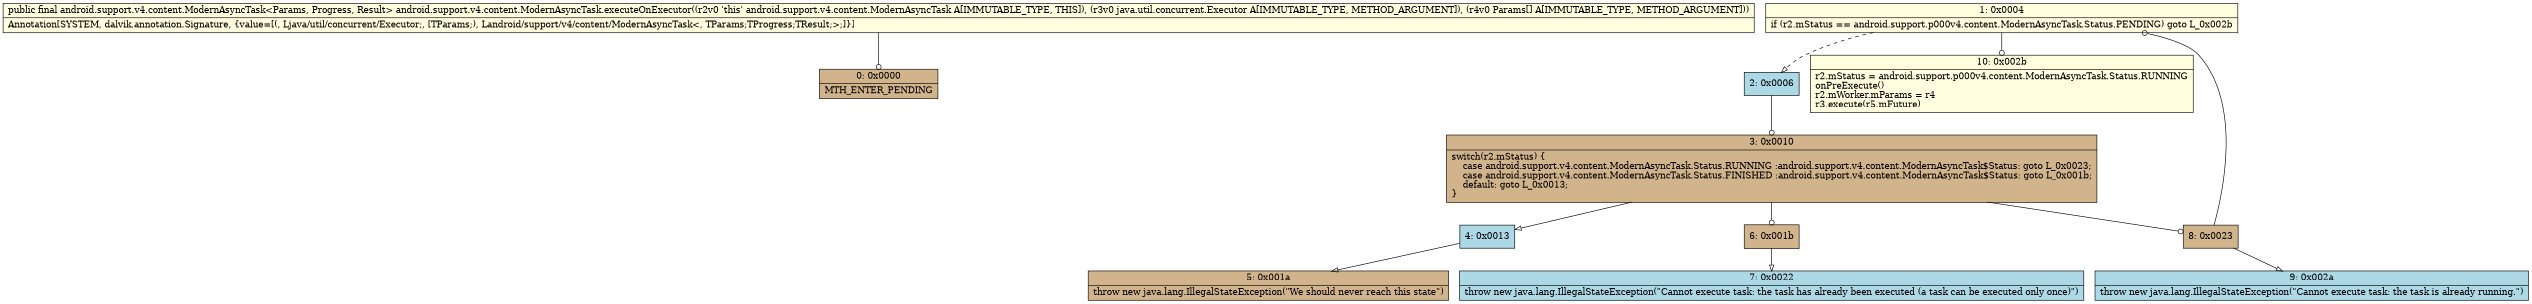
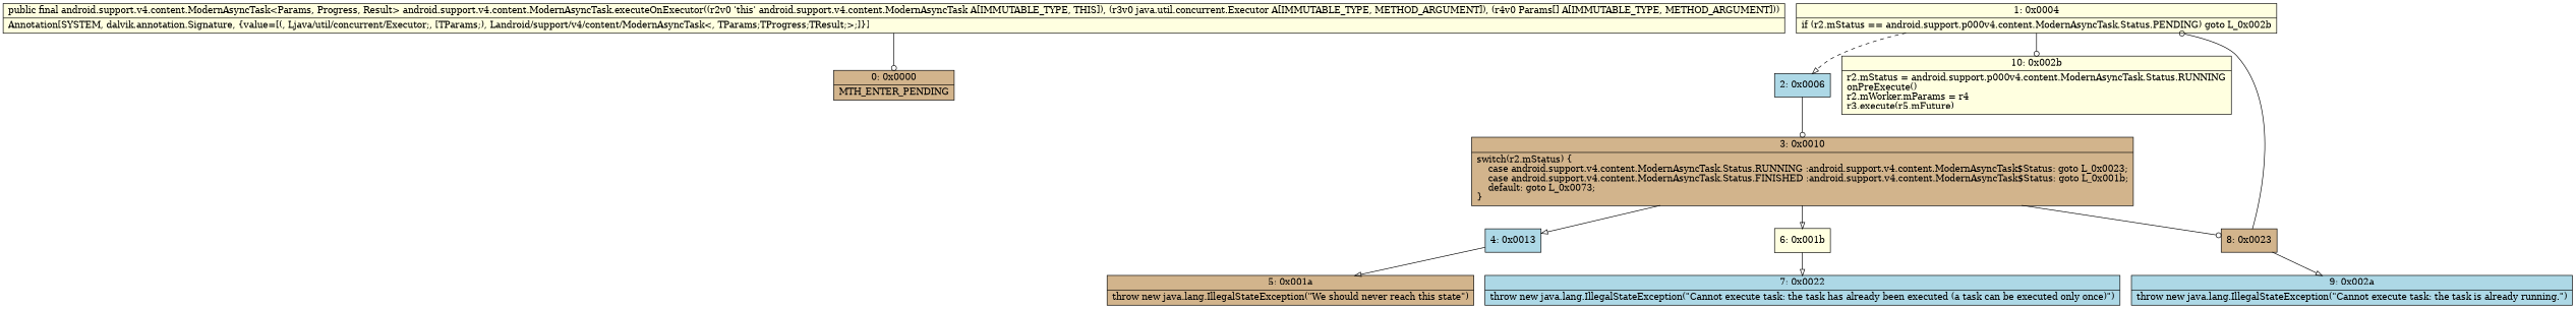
  digraph {
    node [fillcolor=tan shape=record style=filled]
    edge [arrowhead=odot]
    n1 [label="{0\:\ 0x0000|MTH_ENTER_PENDING\l}"]
    n2 [fillcolor=lightyellow label="{1\:\ 0x0004|if (r2.mStatus == android.support.p000v4.content.ModernAsyncTask.Status.PENDING) goto L_0x002b\l}"]
    n3 [fillcolor=lightblue label="{2\:\ 0x0006}"]
    n4 [fillcolor=lightyellow label="{10\:\ 0x002b|r2.mStatus = android.support.p000v4.content.ModernAsyncTask.Status.RUNNING\lonPreExecute()\lr2.mWorker.mParams = r4\lr3.execute(r5.mFuture)\l}"]
-   n5 [label="{3\:\ 0x0010|switch(r2.mStatus) \{\l    case android.support.v4.content.ModernAsyncTask.Status.RUNNING :android.support.v4.content.ModernAsyncTask$Status: goto L_0x0023;\l    case android.support.v4.content.ModernAsyncTask.Status.FINISHED :android.support.v4.content.ModernAsyncTask$Status: goto L_0x001b;\l    default: goto L_0x0013;\l\}\l}"]
+   n5 [label="{3\:\ 0x0010|switch(r2.mStatus) \{\l    case android.support.v4.content.ModernAsyncTask.Status.RUNNING :android.support.v4.content.ModernAsyncTask$Status: goto L_0x0023;\l    case android.support.v4.content.ModernAsyncTask.Status.FINISHED :android.support.v4.content.ModernAsyncTask$Status: goto L_0x001b;\l    default: goto L_0x0073;\l\}\l}"]
    n6 [fillcolor=lightblue label="{4\:\ 0x0013}"]
-   n7 [label="{6\:\ 0x001b}"]
+   n7 [fillcolor=lightyellow label="{6\:\ 0x001b}"]
    n8 [label="{8\:\ 0x0023}"]
    n9 [label="{5\:\ 0x001a|throw new java.lang.IllegalStateException(\"We should never reach this state\")\l}"]
    n10 [fillcolor=lightblue label="{7\:\ 0x0022|throw new java.lang.IllegalStateException(\"Cannot execute task: the task has already been executed (a task can be executed only once)\")\l}"]
    n11 [fillcolor=lightblue label="{9\:\ 0x002a|throw new java.lang.IllegalStateException(\"Cannot execute task: the task is already running.\")\l}"]
    n12 [fillcolor=lightyellow label="{public final android.support.v4.content.ModernAsyncTask\<Params, Progress, Result\> android.support.v4.content.ModernAsyncTask.executeOnExecutor((r2v0 'this' android.support.v4.content.ModernAsyncTask A[IMMUTABLE_TYPE, THIS]), (r3v0 java.util.concurrent.Executor A[IMMUTABLE_TYPE, METHOD_ARGUMENT]), (r4v0 Params[] A[IMMUTABLE_TYPE, METHOD_ARGUMENT]))  | Annotation[SYSTEM, dalvik.annotation.Signature, \{value=[(, Ljava\/util\/concurrent\/Executor;, [TParams;), Landroid\/support\/v4\/content\/ModernAsyncTask\<, TParams;TProgress;TResult;\>;]\}]\l}"]
    n2 -> n3 [arrowhead=onormal style=dashed]
    n2 -> n4
    n3 -> n5
    n5 -> n6 [arrowhead=onormal]
-   n5 -> n7
+   n5 -> n7 [arrowhead=onormal]
    n5 -> n8
    n6 -> n9 [arrowhead=onormal]
    n7 -> n10 [arrowhead=onormal]
    n8 -> n2
    n8 -> n11 [arrowhead=onormal]
    n12 -> n1
  }
